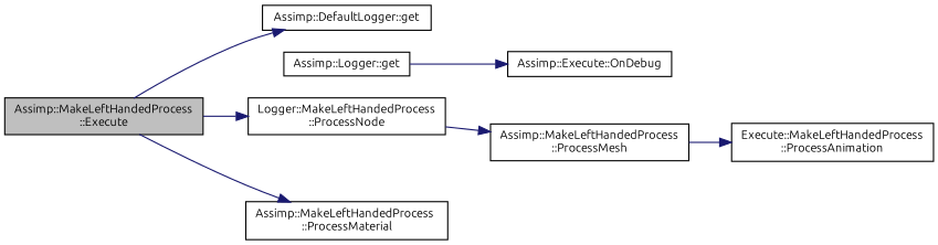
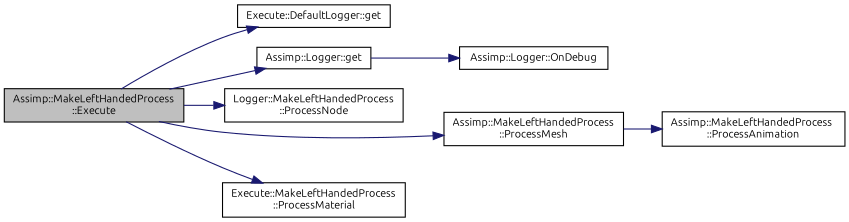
  digraph {
    fontname=Ubuntu
    rankdir=LR
    node [color=black fillcolor=white fontname=Ubuntu fontsize=10 shape=record style=filled]
    edge [color=midnightblue fontname=Ubuntu fontsize=10 labelfontname=Helvetica labelfontsize=10 style=solid]
    n1 [fillcolor=grey75 fontcolor=black height=0.2 label="Assimp::MakeLeftHandedProcess\l::Execute" width=0.4]
-   n2 [height=0.2 label="Assimp::DefaultLogger::get" width=0.4]
+   n2 [height=0.2 label="Execute::DefaultLogger::get" width=0.4]
    n3 [height=0.2 label="Assimp::Logger::get" width=0.4]
    n4 [height=0.2 label="Logger::MakeLeftHandedProcess\l::ProcessNode" width=0.4]
    n5 [height=0.2 label="Assimp::MakeLeftHandedProcess\l::ProcessMesh" width=0.4]
-   n6 [height=0.2 label="Assimp::MakeLeftHandedProcess\l::ProcessMaterial" width=0.4]
-   n7 [height=0.2 label="Assimp::Execute::OnDebug" width=0.4]
-   n8 [height=0.2 label="Execute::MakeLeftHandedProcess\l::ProcessAnimation" width=0.4]
+   n6 [height=0.2 label="Execute::MakeLeftHandedProcess\l::ProcessMaterial" width=0.4]
+   n7 [height=0.2 label="Assimp::Logger::OnDebug" width=0.4]
+   n8 [height=0.2 label="Assimp::MakeLeftHandedProcess\l::ProcessAnimation" width=0.4]
    n1 -> n2
+   n1 -> n3
    n1 -> n4
-   n4 -> n5
+   n1 -> n5
    n1 -> n6
    n3 -> n7
    n5 -> n8
  }
